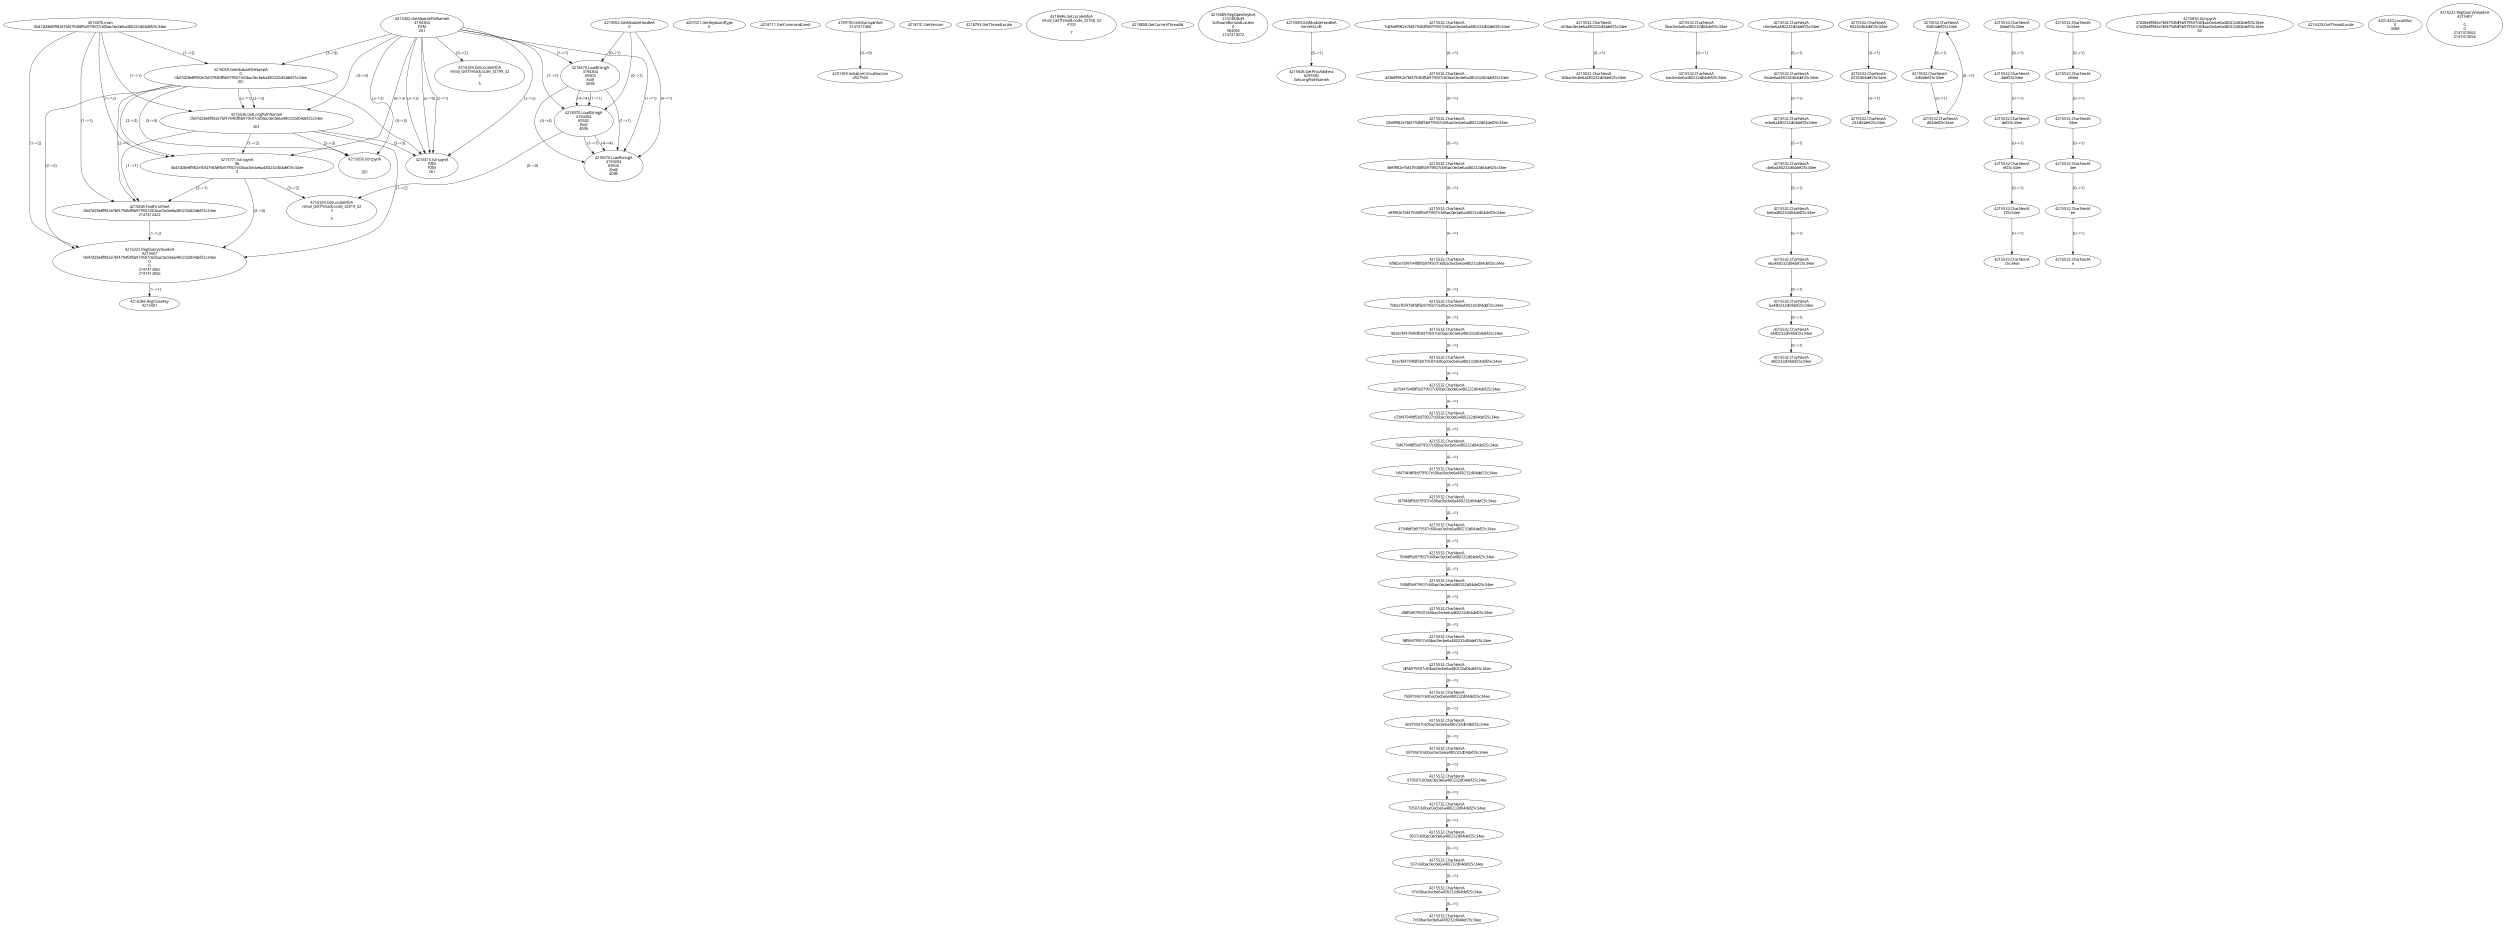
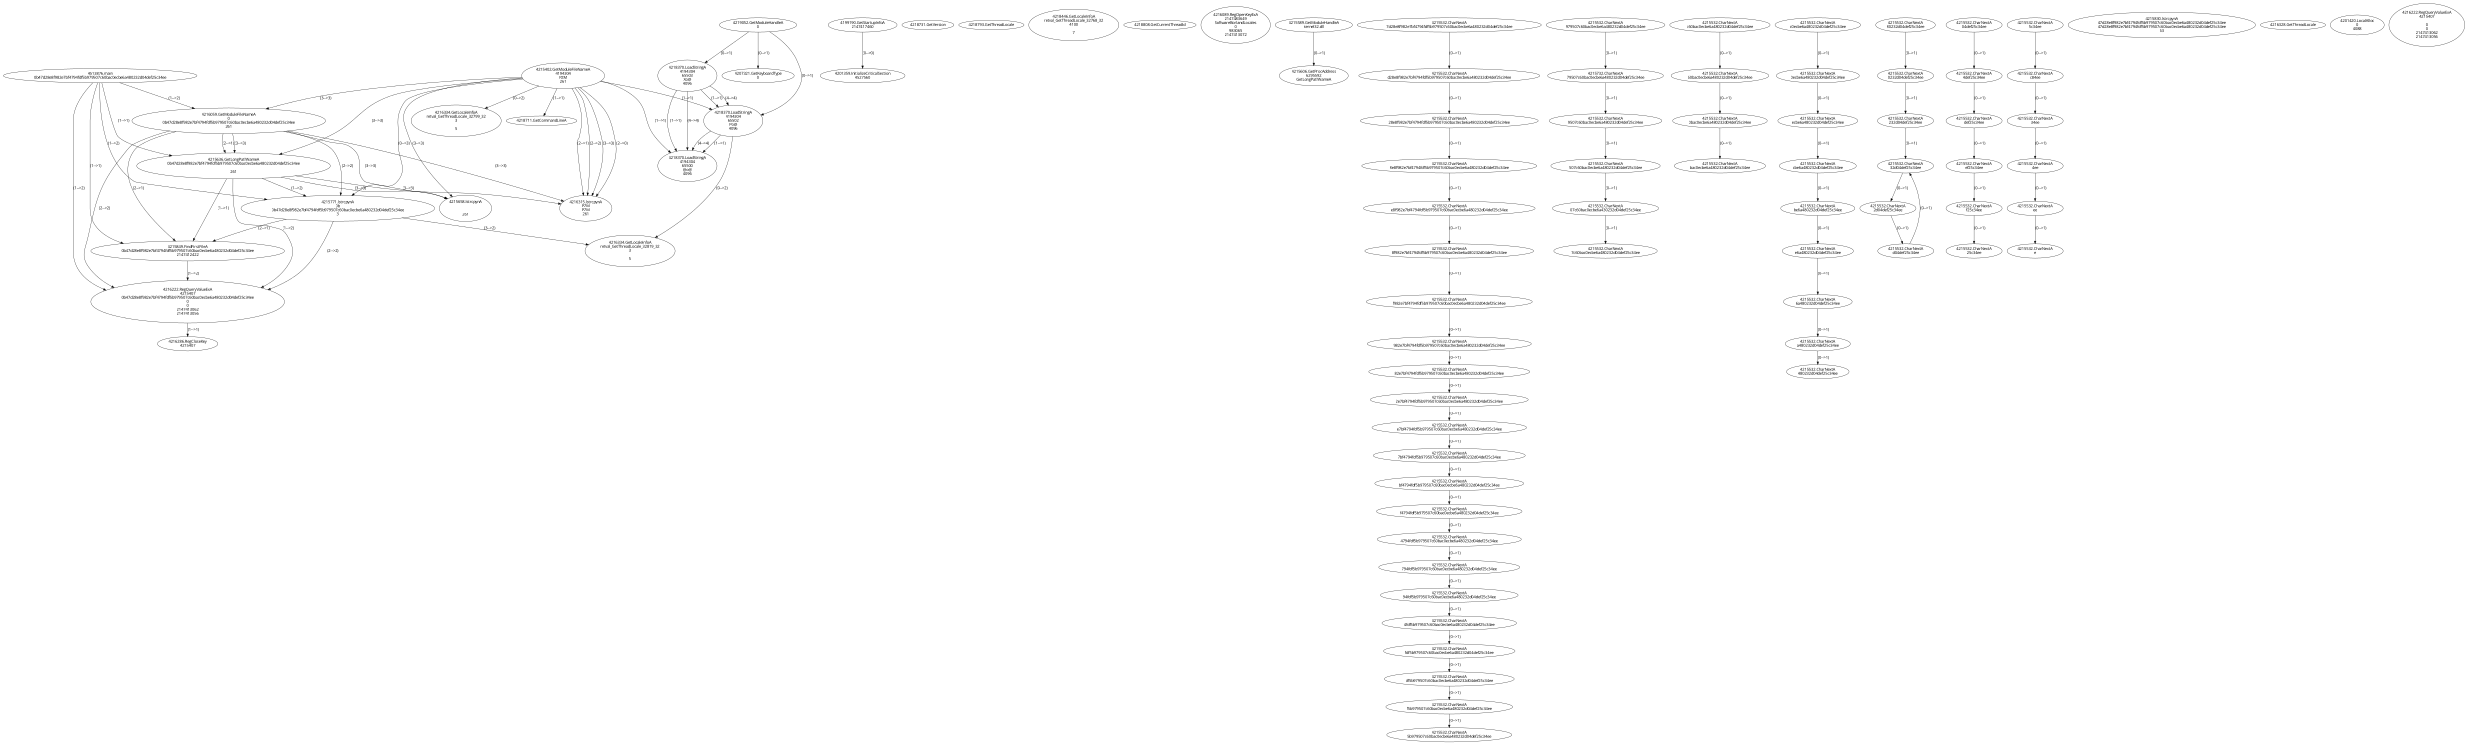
  digraph {
    fontname="Open Sans"
    node [fontname="Open Sans"]
    edge [fontname="Open Sans"]
    n1 [label="4513876.main\n0b47d28e8f982e7bf4794fdf5b979507c60bac0ecbe6a480232d04def25c34ee"]
    n2 [label="4216059.GetModuleFileNameA\n0\n0b47d28e8f982e7bf4794fdf5b979507c60bac0ecbe6a480232d04def25c34ee\n261"]
    n3 [label="4215636.GetLongPathNameA\n0b47d28e8f982e7bf4794fdf5b979507c60bac0ecbe6a480232d04def25c34ee\n\n261"]
    n4 [label="4215771.lstrcpynA\n0b\n0b47d28e8f982e7bf4794fdf5b979507c60bac0ecbe6a480232d04def25c34ee\n3"]
    n5 [label="4215849.FindFirstFileA\n0b47d28e8f982e7bf4794fdf5b979507c60bac0ecbe6a480232d04def25c34ee\n2147412422"]
    n6 [label="4216222.RegQueryValueExA\n4215407\n0b47d28e8f982e7bf4794fdf5b979507c60bac0ecbe6a480232d04def25c34ee\n0\n0\n2147413062\n2147413056"]
    n7 [label="4216315.lstrcpynA\nPZM\nPZM\n261"]
    n8 [label="4215658.lstrcpynA\n\n\n261"]
    n9 [label="4216334.GetLocaleInfoA\nretval_GetThreadLocale_32819_32\n3\n\n5"]
    n10 [label="4216286.RegCloseKey\n4215407"]
    n11 [label="4219052.GetModuleHandleA\n0"]
    n12 [label="4218370.LoadStringA\n4194304\n65503\nXo@\n4096"]
    n13 [label="4218370.LoadStringA\n4194304\n65502\nPo@\n4096"]
    n14 [label="4218370.LoadStringA\n4194304\n65500\n@o@\n4096"]
    n15 [label="4215402.GetModuleFileNameA\n4194304\nPZM\n261"]
    n16 [label="4216334.GetLocaleInfoA\nretval_GetThreadLocale_32799_32\n3\n\n5"]
    n17 [label="4207321.GetKeyboardType\n0"]
    n18 [label="4218711.GetCommandLineA\n"]
    n19 [label="4199190.GetStartupInfoA\n2147417460"]
    n20 [label="4201359.InitializeCriticalSection\n4527560"]
    n21 [label="4218731.GetVersion\n"]
    n22 [label="4218793.GetThreadLocale\n"]
    n23 [label="4218446.GetLocaleInfoA\nretval_GetThreadLocale_32768_32\n4100\n\n7"]
    n24 [label="4218808.GetCurrentThreadId\n"]
    n25 [label="4216089.RegOpenKeyExA\n2147483649\nSoftware\Borland\Locales\n0\n983065\n2147413072"]
    n26 [label="4215589.GetModuleHandleA\nkernel32.dll"]
    n27 [label="4215606.GetProcAddress\n6295592\nGetLongPathNameA"]
    n28 [label="4215532.CharNextA\n7d28e8f982e7bf4794fdf5b979507c60bac0ecbe6a480232d04def25c34ee"]
    n29 [label="4215532.CharNextA\nd28e8f982e7bf4794fdf5b979507c60bac0ecbe6a480232d04def25c34ee"]
    n30 [label="4215532.CharNextA\n28e8f982e7bf4794fdf5b979507c60bac0ecbe6a480232d04def25c34ee"]
    n31 [label="4215532.CharNextA\n8e8f982e7bf4794fdf5b979507c60bac0ecbe6a480232d04def25c34ee"]
    n32 [label="4215532.CharNextA\ne8f982e7bf4794fdf5b979507c60bac0ecbe6a480232d04def25c34ee"]
    n33 [label="4215532.CharNextA\n8f982e7bf4794fdf5b979507c60bac0ecbe6a480232d04def25c34ee"]
    n34 [label="4215532.CharNextA\nf982e7bf4794fdf5b979507c60bac0ecbe6a480232d04def25c34ee"]
    n35 [label="4215532.CharNextA\n982e7bf4794fdf5b979507c60bac0ecbe6a480232d04def25c34ee"]
    n36 [label="4215532.CharNextA\n82e7bf4794fdf5b979507c60bac0ecbe6a480232d04def25c34ee"]
    n37 [label="4215532.CharNextA\n2e7bf4794fdf5b979507c60bac0ecbe6a480232d04def25c34ee"]
    n38 [label="4215532.CharNextA\ne7bf4794fdf5b979507c60bac0ecbe6a480232d04def25c34ee"]
    n39 [label="4215532.CharNextA\n7bf4794fdf5b979507c60bac0ecbe6a480232d04def25c34ee"]
    n40 [label="4215532.CharNextA\nbf4794fdf5b979507c60bac0ecbe6a480232d04def25c34ee"]
    n41 [label="4215532.CharNextA\nf4794fdf5b979507c60bac0ecbe6a480232d04def25c34ee"]
    n42 [label="4215532.CharNextA\n4794fdf5b979507c60bac0ecbe6a480232d04def25c34ee"]
    n43 [label="4215532.CharNextA\n794fdf5b979507c60bac0ecbe6a480232d04def25c34ee"]
    n44 [label="4215532.CharNextA\n94fdf5b979507c60bac0ecbe6a480232d04def25c34ee"]
    n45 [label="4215532.CharNextA\n4fdf5b979507c60bac0ecbe6a480232d04def25c34ee"]
    n46 [label="4215532.CharNextA\nfdf5b979507c60bac0ecbe6a480232d04def25c34ee"]
    n47 [label="4215532.CharNextA\ndf5b979507c60bac0ecbe6a480232d04def25c34ee"]
    n48 [label="4215532.CharNextA\nf5b979507c60bac0ecbe6a480232d04def25c34ee"]
    n49 [label="4215532.CharNextA\n5b979507c60bac0ecbe6a480232d04def25c34ee"]
-   n50 [label="4215532.CharNextA\nb979507c60bac0ecbe6a480232d04def25c34ee"]
    n51 [label="4215532.CharNextA\n979507c60bac0ecbe6a480232d04def25c34ee"]
    n52 [label="4215732.CharNextA\n79507c60bac0ecbe6a480232d04def25c34ee"]
    n53 [label="4215532.CharNextA\n9507c60bac0ecbe6a480232d04def25c34ee"]
    n54 [label="4215532.CharNextA\n507c60bac0ecbe6a480232d04def25c34ee"]
    n55 [label="4215532.CharNextA\n07c60bac0ecbe6a430232d04def25c34ee"]
    n56 [label="4215532.CharNextA\n7c60bac0ecbe6a480232d04def25c34ee"]
    n57 [label="4215532.CharNextA\nc60bac0ecbe6a480232d04def25c34ee"]
    n58 [label="4215532.CharNextA\n60bac0ecbe6a480232d04def25c34ee"]
    n59 [label="4215532.CharNextA\n0bac0ecbe6a480232d04def25c34ee"]
    n60 [label="4215532.CharNextA\nbac0ecbe6a480232d04def25c34ee"]
    n61 [label="4215532.CharNextA\nc0ecbe6a480232d04def25c34ee"]
    n62 [label="4215532.CharNextA\n0ecbe6a480232d04def25c34ee"]
    n63 [label="4215532.CharNextA\necbe6a480232d04def25c34ee"]
    n64 [label="4215532.CharNextA\ncbe6a480232d04def25c34ee"]
    n65 [label="4215532.CharNextA\nbe6a480232d04def25c34ee"]
    n66 [label="4215532.CharNextA\ne6a480232d04def25c34ee"]
    n67 [label="4215532.CharNextA\n6a480232d04def25c34ee"]
    n68 [label="4215532.CharNextA\na480232d04def25c34ee"]
    n69 [label="4215532.CharNextA\n480232d04def25c34ee"]
    n70 [label="4215532.CharNextA\n80232d04def25c34ee"]
    n71 [label="4215532.CharNextA\n0232d04def25c34ee"]
    n72 [label="4215532.CharNextA\n232d04def25c34ee"]
    n73 [label="4215532.CharNextA\n32d04def25c34ee"]
    n74 [label="4215532.CharNextA\n2d04def25c34ee"]
    n75 [label="4215532.CharNextA\nd04def25c34ee"]
    n76 [label="4215532.CharNextA\n04def25c34ee"]
    n77 [label="4215532.CharNextA\n4def25c34ee"]
    n78 [label="4215532.CharNextA\ndef25c34ee"]
    n79 [label="4215532.CharNextA\nef25c34ee"]
    n80 [label="4215532.CharNextA\nf25c34ee"]
    n81 [label="4215532.CharNextA\n25c34ee"]
    n82 [label="4215532.CharNextA\n5c34ee"]
    n83 [label="4215532.CharNextA\nc84ee"]
    n84 [label="4215532.CharNextA\n34ee"]
    n85 [label="4215532.CharNextA\n4ee"]
    n86 [label="4215532.CharNextA\nee"]
    n87 [label="4215532.CharNextA\ne"]
    n88 [label="4215830.lstrcpynA\n47d28e8f982e7bf4794fdf5b979507c60bac0ecbe6a480232d04def25c34ee\n47d28e8f982e7bf4794fdf5b979507c60bac0ecbe6a480232d04def25c34ee\n63"]
    n89 [label="4216328.GetThreadLocale\n"]
    n90 [label="4201420.LocalAlloc\n0\n4088"]
    n91 [label="4216222.RegQueryValueExA\n4215407\n\n0\n0\n2147413062\n2147413056"]
    n1 -> n2 [label="(1-->2)"]
    n1 -> n3 [label="(1-->1)"]
    n1 -> n4 [label="(1-->2)"]
    n1 -> n5 [label="(1-->1)"]
    n1 -> n6 [label="(1-->2)"]
    n2 -> n3 [label="(2-->1)"]
    n2 -> n3 [label="(3-->3)"]
    n2 -> n4 [label="(2-->2)"]
    n2 -> n5 [label="(2-->1)"]
    n2 -> n6 [label="(2-->2)"]
    n2 -> n7 [label="(3-->3)"]
    n2 -> n8 [label="(3-->3)"]
    n3 -> n4 [label="(1-->2)"]
    n3 -> n5 [label="(1-->1)"]
    n3 -> n6 [label="(1-->2)"]
    n3 -> n7 [label="(3-->3)"]
    n3 -> n8 [label="(3-->3)"]
    n4 -> n5 [label="(2-->1)"]
    n4 -> n6 [label="(2-->2)"]
    n4 -> n9 [label="(3-->2)"]
    n5 -> n6 [label="(1-->2)"]
    n6 -> n10 [label="(1-->1)"]
    n11 -> n12 [label="(0-->1)"]
    n11 -> n13 [label="(0-->1)"]
-   n11 -> n14 [label="(0-->1)"]
+   n11 -> n17 [label="(0-->1)"]
    n12 -> n13 [label="(1-->1)"]
    n12 -> n13 [label="(4-->4)"]
    n12 -> n14 [label="(1-->1)"]
    n12 -> n14 [label="(4-->4)"]
    n13 -> n9 [label="(0-->2)"]
    n13 -> n14 [label="(1-->1)"]
    n13 -> n14 [label="(4-->4)"]
    n15 -> n2 [label="(3-->3)"]
    n15 -> n3 [label="(3-->3)"]
    n15 -> n4 [label="(0-->3)"]
    n15 -> n7 [label="(2-->1)"]
    n15 -> n7 [label="(2-->2)"]
    n15 -> n7 [label="(3-->3)"]
    n15 -> n7 [label="(2-->0)"]
    n15 -> n8 [label="(3-->3)"]
-   n15 -> n12 [label="(1-->1)"]
+   n15 -> n18 [label="(1-->1)"]
    n15 -> n13 [label="(1-->1)"]
    n15 -> n14 [label="(1-->1)"]
    n15 -> n16 [label="(0-->2)"]
    n19 -> n20 [label="(0-->0)"]
    n26 -> n27 [label="(0-->1)"]
    n28 -> n29 [label="(0-->1)"]
    n29 -> n30 [label="(0-->1)"]
    n30 -> n31 [label="(0-->1)"]
    n31 -> n32 [label="(0-->1)"]
    n32 -> n33 [label="(0-->1)"]
    n33 -> n34 [label="(0-->1)"]
    n34 -> n35 [label="(0-->1)"]
    n35 -> n36 [label="(0-->1)"]
    n36 -> n37 [label="(0-->1)"]
    n37 -> n38 [label="(0-->1)"]
    n38 -> n39 [label="(0-->1)"]
    n39 -> n40 [label="(0-->1)"]
    n40 -> n41 [label="(0-->1)"]
    n41 -> n42 [label="(0-->1)"]
    n42 -> n43 [label="(0-->1)"]
    n43 -> n44 [label="(0-->1)"]
    n44 -> n45 [label="(0-->1)"]
    n45 -> n46 [label="(0-->1)"]
    n46 -> n47 [label="(0-->1)"]
    n47 -> n48 [label="(0-->1)"]
    n48 -> n49 [label="(0-->1)"]
-   n49 -> n50 [label="(0-->1)"]
-   n50 -> n51 [label="(0-->1)"]
    n51 -> n52 [label="(0-->1)"]
    n52 -> n53 [label="(0-->1)"]
    n53 -> n54 [label="(0-->1)"]
    n54 -> n55 [label="(0-->1)"]
    n55 -> n56 [label="(0-->1)"]
    n57 -> n58 [label="(0-->1)"]
+   n58 -> n59 [label="(0-->1)"]
    n59 -> n60 [label="(0-->1)"]
    n61 -> n62 [label="(0-->1)"]
    n62 -> n63 [label="(0-->1)"]
    n63 -> n64 [label="(0-->1)"]
    n64 -> n65 [label="(0-->1)"]
    n65 -> n66 [label="(0-->1)"]
    n66 -> n67 [label="(0-->1)"]
    n67 -> n68 [label="(0-->1)"]
    n68 -> n69 [label="(0-->1)"]
    n70 -> n71 [label="(0-->1)"]
    n71 -> n72 [label="(0-->1)"]
+   n72 -> n73 [label="(0-->1)"]
    n73 -> n74 [label="(0-->1)"]
    n74 -> n75 [label="(0-->1)"]
    n75 -> n73 [label="(0-->1)"]
    n76 -> n77 [label="(0-->1)"]
    n77 -> n78 [label="(0-->1)"]
    n78 -> n79 [label="(0-->1)"]
    n79 -> n80 [label="(0-->1)"]
    n80 -> n81 [label="(0-->1)"]
    n82 -> n83 [label="(0-->1)"]
    n83 -> n84 [label="(0-->1)"]
    n84 -> n85 [label="(0-->1)"]
    n85 -> n86 [label="(0-->1)"]
    n86 -> n87 [label="(0-->1)"]
  }
